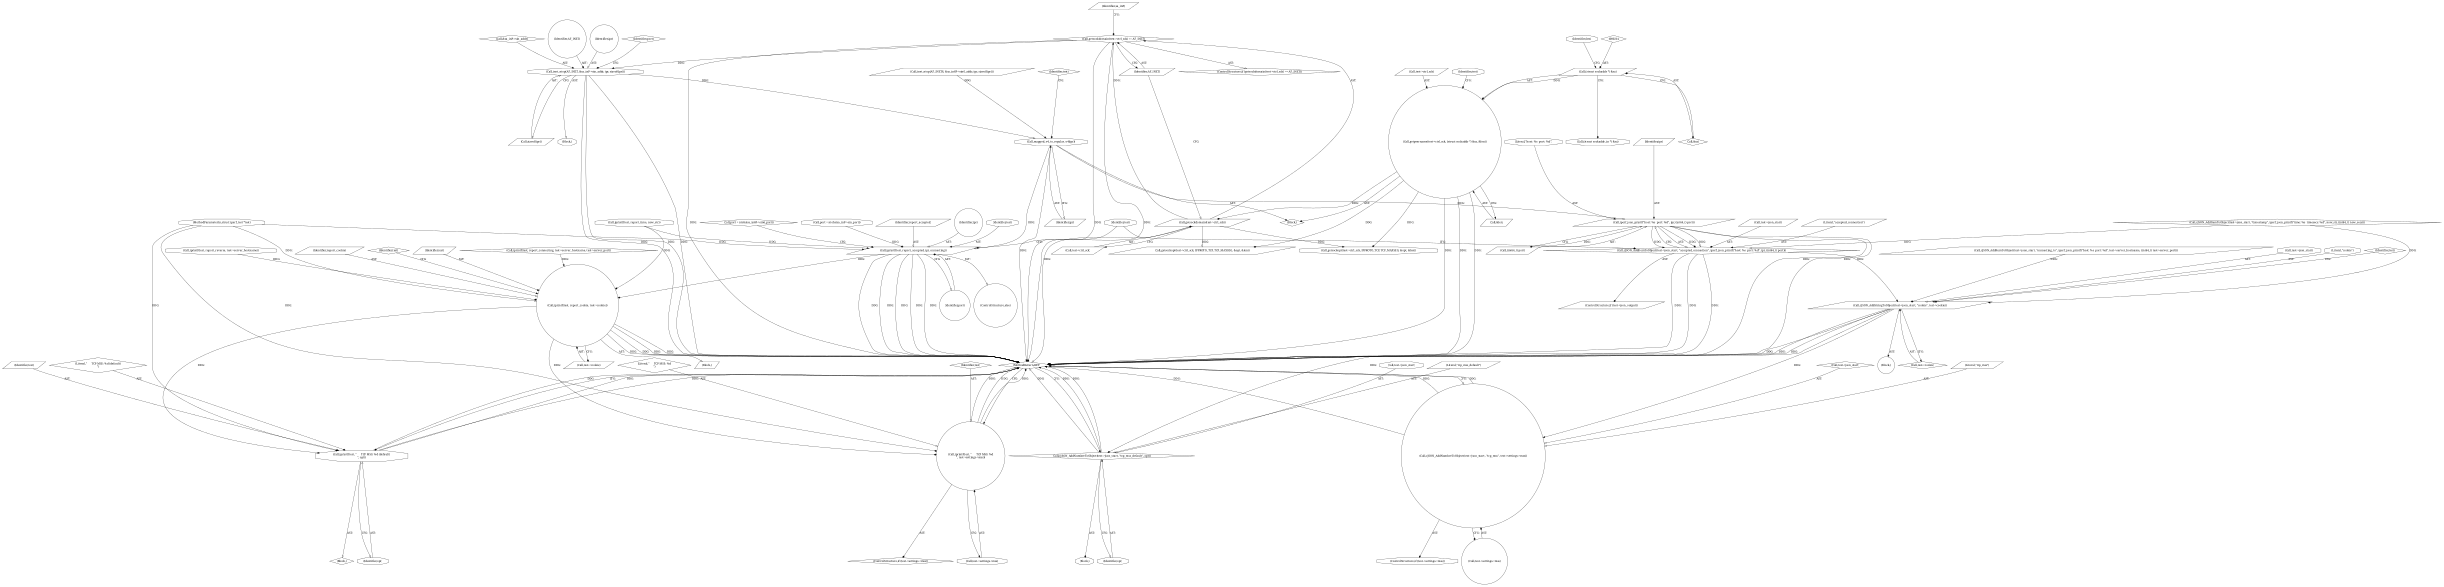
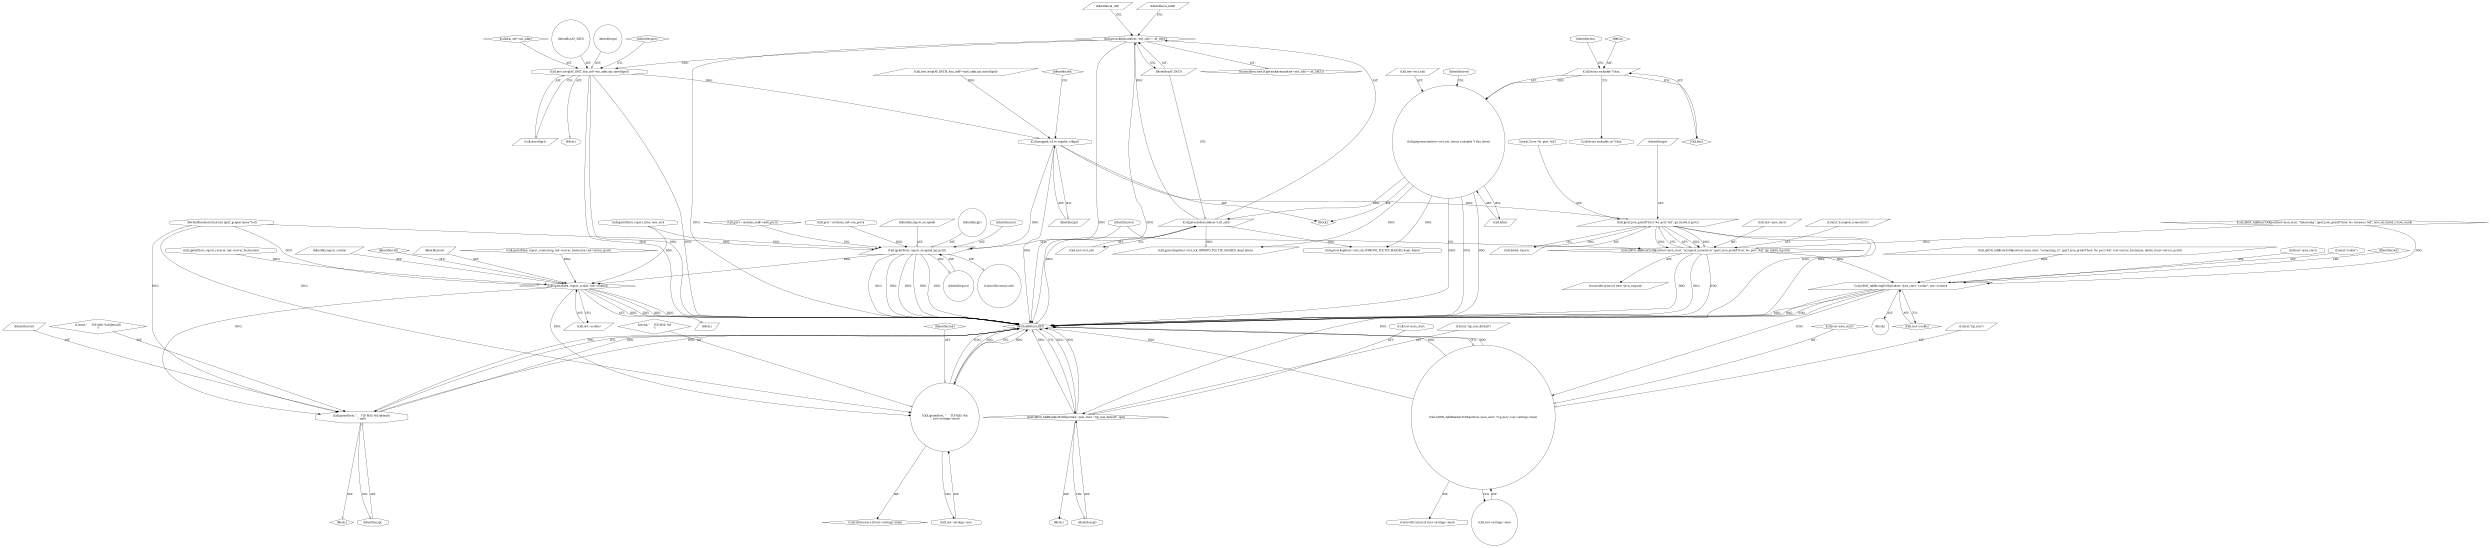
  digraph {
    fontname="Noto Serif"
    node [fontname="Noto Serif" shape=parallelogram]
    edge [arrowhead=diamond fontname="Noto Serif"]
    n1 [label="(Call,getsockdomain(test->ctrl_sck) == AF_INET)" shape=diamond]
    n2 [label="(Call,inet_ntop(AF_INET, &sa_inP->sin_addr, ipr, sizeof(ipr)))" shape=octagon]
    n3 [label="(Identifier,AF_INET)"]
    n4 [label="(MethodReturn,RET)" shape=diamond]
    n5 [label="(ControlStructure,if (getsockdomain(test->ctrl_sck) == AF_INET))" shape=diamond]
    n6 [label="(Call,mapped_v4_to_regular_v4(ipr))" shape=octagon]
    n7 [label="(Block,)" shape=octagon]
    n8 [label="(Call,sizeof(ipr))"]
    n9 [label="(Call,getsockdomain(test->ctrl_sck))"]
    n10 [label="(Call,cJSON_AddNumberToObject(test->json_start, \"tcp_mss\", test->settings->mss))" shape=circle]
    n11 [label="(Call,cJSON_AddNumberToObject(test->json_start, \"tcp_mss_default\", opt))" shape=diamond]
    n12 [label="(Call,iprintf(test, \"      TCP MSS: %d\n\", test->settings->mss))" shape=circle]
    n13 [label="(Call,iprintf(test, \"      TCP MSS: %d (default)\n\", opt))" shape=octagon]
    n14 [label="(Call,test->ctrl_sck)"]
    n15 [label="(Call,getsockopt(test->ctrl_sck, IPPROTO_TCP, TCP_MAXSEG, &opt, &len))" shape=octagon]
    n16 [label="(Call,getsockopt(test->ctrl_sck, IPPROTO_TCP, TCP_MAXSEG, &opt, &len))"]
    n17 [label="(Call,getpeername(test->ctrl_sck, (struct sockaddr *) &sa, &len))" shape=circle]
    n18 [label="(Block,)" shape=diamond]
    n19 [label="(Call,&len)"]
    n20 [label="(Call,(struct sockaddr *) &sa)"]
    n21 [label="(Call,(struct sockaddr_in *) &sa)" shape=octagon]
    n22 [label="(Call,&sa)" shape=diamond]
    n23 [label="(Call,iperf_json_printf(\"host: %s  port: %d\", ipr, (int64_t) port))"]
-   n24 [label="(Call,iprintf(test, report_accepted, ipr, connecting))"]
+   n24 [label="(Call,iprintf(test, report_accepted, ipr, port))"]
    n25 [label="(Identifier,ipr)"]
    n26 [label="(Call,cJSON_AddItemToObject(test->json_start, \"accepted_connection\", iperf_json_printf(\"host: %s  port: %d\", ipr, (int64_t) port)))" shape=diamond]
    n27 [label="(Call,(int64_t) port)"]
-   n28 [label="(Call,iprintf(test, report_cookie, test->cookie))" shape=circle]
+   n28 [label="(Call,iprintf(test, report_cookie, test->cookie))" shape=diamond]
    n29 [label="(Identifier,port)" shape=circle]
    n30 [label="(ControlStructure,else)" shape=circle]
    n31 [label="(Call,cJSON_AddStringToObject(test->json_start, \"cookie\", test->cookie))"]
    n32 [label="(ControlStructure,if (test->json_output))"]
    n33 [label="(Block,)" shape=circle]
    n34 [label="(Call,test->cookie)" shape=diamond]
    n35 [label="(ControlStructure,if (test->settings->mss))" shape=octagon]
    n36 [label="(Call,test->settings->mss)" shape=circle]
    n37 [label="(Block,)" shape=octagon]
    n38 [label="(Identifier,opt)" shape=octagon]
    n39 [label="(Block,)"]
    n40 [label="(Call,test->cookie)"]
    n41 [label="(ControlStructure,if (test->settings->mss))" shape=diamond]
    n42 [label="(Call,test->settings->mss)" shape=octagon]
    n43 [label="(Block,)" shape=diamond]
    n44 [label="(Identifier,opt)" shape=octagon]
    n45 [label="(Literal,\"host: %s  port: %d\")" shape=octagon]
    n46 [label="(Identifier,test)" shape=diamond]
    n47 [label="(Identifier,test)"]
    n48 [label="(Identifier,report_cookie)"]
    n49 [label="(Identifier,test)"]
    n50 [label="(Call,port = ntohs(sa_in6P->sin6_port))" shape=diamond]
    n51 [label="(Call,iprintf(test, report_time, now_str))" shape=octagon]
    n52 [label="(Identifier,test)" shape=diamond]
    n53 [label="(Call,&sa_inP->sin_addr)" shape=diamond]
    n54 [label="(Call,test->json_start)" shape=diamond]
    n55 [label="(Identifier,ipr)"]
    n56 [label="(Literal,\"tcp_mss\")"]
    n57 [label="(Literal,\"tcp_mss_default\")"]
    n58 [label="(Call,port = ntohs(sa_inP->sin_port))" shape=octagon]
    n59 [label="(Identifier,sa_inP)"]
    n60 [label="(Call,test->json_start)" shape=octagon]
    n61 [label="(Literal,\"cookie\")" shape=octagon]
    n62 [label="(Identifier,report_accepted)"]
    n63 [label="(Call,iprintf(test, report_connecting, test->server_hostname, test->server_port))" shape=diamond]
    n64 [label="(Literal,\"      TCP MSS: %d\n\")" shape=diamond]
    n65 [label="(Identifier,ipr)" shape=circle]
    n66 [label="(Identifier,AF_INET)" shape=circle]
    n67 [label="(Call,iprintf(test, report_reverse, test->server_hostname))" shape=octagon]
    n68 [label="(Literal,\"      TCP MSS: %d (default)\n\")" shape=diamond]
    n69 [label="(Identifier,test)" shape=octagon]
-   n70 [label="(MethodParameterIn,struct iperf_test *test)" shape=octagon]
+   n70 [label="(MethodParameterIn,struct iperf_getpeername *test)" shape=octagon]
    n71 [label="(Call,test->json_start)" shape=octagon]
    n72 [label="(Identifier,test)" shape=octagon]
    n73 [label="(Identifier,ipr)" shape=circle]
    n74 [label="(Identifier,len)" shape=octagon]
    n75 [label="(Call,test->ctrl_sck)"]
    n76 [label="(Identifier,test)" shape=octagon]
+   n77 [label="(Identifier,sa_in6P)"]
    n78 [label="(Call,inet_ntop(AF_INET6, &sa_in6P->sin6_addr, ipr, sizeof(ipr)))"]
    n79 [label="(Identifier,test)" shape=diamond]
    n80 [label="(Literal,\"accepted_connection\")"]
    n81 [label="(Identifier,test)" shape=diamond]
    n82 [label="(Identifier,port)" shape=diamond]
    n83 [label="(Call,test->json_start)"]
    n84 [label="(Call,cJSON_AddItemToObject(test->json_start, \"connecting_to\", iperf_json_printf(\"host: %s  port: %d\", test->server_hostname, (int64_t) test->server_port)))"]
    n85 [label="(Call,cJSON_AddItemToObject(test->json_start, \"timestamp\", iperf_json_printf(\"time: %s  timesecs: %d\", now_str, (int64_t) now_secs)))" shape=diamond]
    1000214 [shape=diamond]
    n1 -> n2 [arrowhead=normal label="DDG: "]
    n1 -> n3 [arrowhead=normal label="CFG: "]
    n1 -> n4 [label="DDG: "]
    n1 -> n4 [label="DDG: "]
    n1 -> n4 [label="DDG: "]
    n1 -> n5 [arrowhead=onormal label="AST: "]
    n2 -> n4 [arrowhead=onormal label="DDG: "]
    n2 -> n4 [label="DDG: "]
    n2 -> n4 [label="DDG: "]
    n2 -> n6 [arrowhead=onormal label="DDG: "]
    n2 -> n7 [arrowhead=onormal label="AST: "]
    n2 -> n8 [arrowhead=onormal label="CFG: "]
    n3 -> n1 [label="AST: "]
    n3 -> n9 [arrowhead=onormal label="CFG: "]
    n4 -> n10 [arrowhead=onormal label="CFG: "]
    n4 -> n11 [label="CFG: "]
    n4 -> n12 [arrowhead=normal label="CFG: "]
    n4 -> n13 [label="CFG: "]
    n6 -> n4 [arrowhead=normal label="DDG: "]
    n6 -> n18 [arrowhead=normal label="AST: "]
    n6 -> n23 [arrowhead=onormal label="DDG: "]
    n6 -> n24 [arrowhead=onormal label="DDG: "]
    n6 -> n25 [arrowhead=onormal label="CFG: "]
    n8 -> n2 [arrowhead=onormal label="AST: "]
    n9 -> n1 [arrowhead=normal label="AST: "]
    n9 -> n1 [arrowhead=normal label="DDG: "]
    n9 -> n4 [arrowhead=onormal label="DDG: "]
    n9 -> n14 [arrowhead=normal label="CFG: "]
    n9 -> n15 [arrowhead=normal label="DDG: "]
    n9 -> n16 [arrowhead=onormal label="DDG: "]
    n10 -> n4 [label="DDG: "]
    n10 -> n4 [arrowhead=normal label="DDG: "]
    n10 -> n4 [arrowhead=normal label="DDG: "]
    n10 -> n35 [label="AST: "]
    n10 -> n36 [label="CFG: "]
    n11 -> n4 [arrowhead=normal label="DDG: "]
    n11 -> n4 [arrowhead=normal label="DDG: "]
    n11 -> n4 [arrowhead=onormal label="DDG: "]
    n11 -> n37 [label="AST: "]
    n11 -> n38 [arrowhead=onormal label="CFG: "]
    n12 -> n4 [label="DDG: "]
    n12 -> n4 [arrowhead=onormal label="DDG: "]
    n12 -> n4 [arrowhead=onormal label="DDG: "]
    n12 -> n41 [label="AST: "]
    n12 -> n42 [arrowhead=normal label="CFG: "]
    n13 -> n4 [label="DDG: "]
    n13 -> n4 [arrowhead=onormal label="DDG: "]
    n13 -> n4 [arrowhead=normal label="DDG: "]
    n13 -> n43 [arrowhead=onormal label="AST: "]
    n13 -> n44 [arrowhead=onormal label="CFG: "]
    n14 -> n9 [label="AST: "]
    n17 -> n4 [label="DDG: "]
    n17 -> n4 [arrowhead=onormal label="DDG: "]
    n17 -> n4 [label="DDG: "]
    n17 -> n9 [label="DDG: "]
    n17 -> n15 [label="DDG: "]
    n17 -> n16 [label="DDG: "]
    n17 -> n18 [label="AST: "]
    n17 -> n19 [arrowhead=normal label="CFG: "]
    n19 -> n17 [arrowhead=normal label="AST: "]
    n20 -> n17 [arrowhead=onormal label="AST: "]
    n20 -> n17 [label="DDG: "]
    n20 -> n21 [label="CFG: "]
    n20 -> n22 [label="CFG: "]
    n22 -> n20 [label="AST: "]
    n23 -> n4 [arrowhead=onormal label="DDG: "]
    n23 -> n4 [label="DDG: "]
    n23 -> n26 [arrowhead=onormal label="AST: "]
    n23 -> n26 [label="DDG: "]
    n23 -> n26 [arrowhead=onormal label="DDG: "]
    n23 -> n26 [arrowhead=normal label="DDG: "]
    n23 -> n27 [label="CFG: "]
    n24 -> n4 [arrowhead=normal label="DDG: "]
    n24 -> n4 [label="DDG: "]
    n24 -> n4 [arrowhead=onormal label="DDG: "]
    n24 -> n4 [arrowhead=normal label="DDG: "]
    n24 -> n4 [label="DDG: "]
    n24 -> n28 [label="DDG: "]
    n24 -> n29 [arrowhead=onormal label="CFG: "]
    n24 -> n30 [arrowhead=onormal label="AST: "]
    n25 -> n6 [arrowhead=normal label="AST: "]
    n26 -> n4 [label="DDG: "]
    n26 -> n4 [label="DDG: "]
    n26 -> n4 [arrowhead=normal label="DDG: "]
    n26 -> n23 [arrowhead=onormal label="CFG: "]
    n26 -> n31 [arrowhead=normal label="DDG: "]
    n26 -> n32 [label="AST: "]
    n27 -> n23 [arrowhead=onormal label="AST: "]
    n27 -> n23 [arrowhead=onormal label="DDG: "]
    n28 -> n4 [label="DDG: "]
    n28 -> n4 [arrowhead=onormal label="DDG: "]
    n28 -> n4 [label="DDG: "]
    n28 -> n4 [label="DDG: "]
    n28 -> n12 [label="DDG: "]
    n28 -> n13 [arrowhead=normal label="DDG: "]
    n28 -> n39 [arrowhead=onormal label="AST: "]
    n28 -> n40 [label="CFG: "]
    n29 -> n24 [label="AST: "]
    n31 -> n4 [label="DDG: "]
    n31 -> n4 [label="DDG: "]
    n31 -> n4 [arrowhead=onormal label="DDG: "]
    n31 -> n10 [arrowhead=normal label="DDG: "]
    n31 -> n11 [label="DDG: "]
    n31 -> n33 [arrowhead=normal label="AST: "]
    n31 -> n34 [arrowhead=normal label="CFG: "]
    n34 -> n31 [label="AST: "]
    n36 -> n10 [label="AST: "]
    n38 -> n11 [arrowhead=normal label="AST: "]
    n40 -> n28 [label="AST: "]
    n42 -> n12 [label="AST: "]
    n44 -> n13 [arrowhead=onormal label="AST: "]
    n45 -> n23 [arrowhead=normal label="AST: "]
    n46 -> n6 [label="CFG: "]
    n47 -> n13 [arrowhead=normal label="AST: "]
    n48 -> n28 [arrowhead=onormal label="AST: "]
    n49 -> n28 [label="AST: "]
    n50 -> n24 [label="CFG: "]
    n51 -> n24 [arrowhead=normal label="DDG: "]
    n51 -> n28 [label="DDG: "]
    n52 -> n12 [arrowhead=onormal label="AST: "]
    n53 -> n2 [arrowhead=normal label="AST: "]
    n54 -> n10 [arrowhead=onormal label="AST: "]
    n55 -> n23 [arrowhead=normal label="AST: "]
    n56 -> n10 [arrowhead=onormal label="AST: "]
    n57 -> n11 [arrowhead=onormal label="AST: "]
    n58 -> n24 [label="DDG: "]
    n59 -> n1 [label="CFG: "]
    n60 -> n31 [arrowhead=onormal label="AST: "]
    n61 -> n31 [arrowhead=normal label="AST: "]
    n62 -> n24 [arrowhead=onormal label="AST: "]
    n63 -> n28 [arrowhead=normal label="DDG: "]
    n64 -> n12 [arrowhead=onormal label="AST: "]
    n65 -> n24 [arrowhead=onormal label="AST: "]
    n66 -> n2 [label="AST: "]
    n67 -> n28 [label="DDG: "]
    n68 -> n13 [label="AST: "]
    n69 -> n24 [arrowhead=normal label="AST: "]
    n70 -> n12 [label="DDG: "]
    n70 -> n13 [label="DDG: "]
    n70 -> n24 [arrowhead=normal label="DDG: "]
    n70 -> n28 [arrowhead=onormal label="DDG: "]
    n71 -> n11 [arrowhead=onormal label="AST: "]
    n72 -> n17 [label="CFG: "]
    n73 -> n2 [arrowhead=onormal label="AST: "]
    n74 -> n20 [arrowhead=normal label="CFG: "]
    n75 -> n17 [label="AST: "]
    n76 -> n24 [label="CFG: "]
    n76 -> n26 [label="CFG: "]
+   n77 -> n1 [arrowhead=normal label="CFG: "]
    n78 -> n6 [arrowhead=normal label="DDG: "]
    n79 -> n31 [label="CFG: "]
    n80 -> n26 [arrowhead=normal label="AST: "]
    n81 -> n28 [arrowhead=normal label="CFG: "]
    n82 -> n2 [label="CFG: "]
    n83 -> n26 [label="AST: "]
    n84 -> n31 [label="DDG: "]
    n85 -> n26 [arrowhead=onormal label="DDG: "]
    n85 -> n31 [arrowhead=normal label="DDG: "]
    1000214 -> n20 [label="AST: "]
  }
